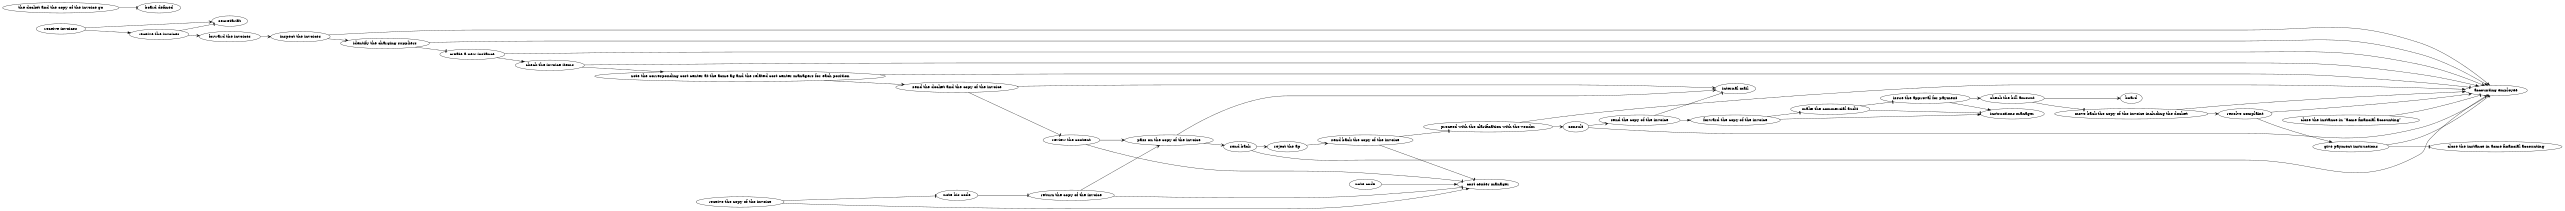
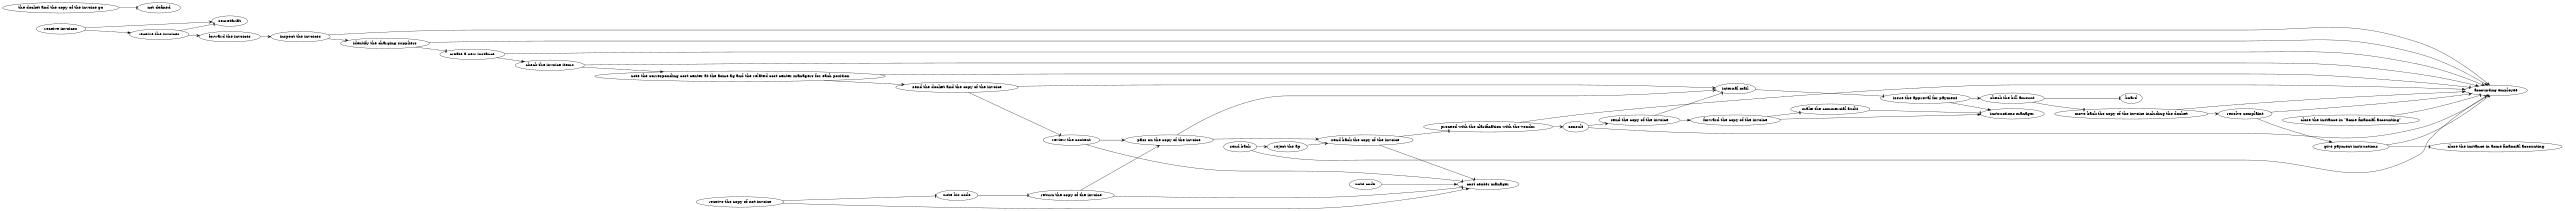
  strict digraph {
    rankdir=LR
    edge [arrowhead=tee attrs="{'type': 'flow', 'label': 'flow'}"]
    "receive invoices" [attrs="{'type': 'Activity', 'label': 'receive invoices'}"]
    "receive the invoices" [attrs="{'type': 'Activity', 'label': 'receive the invoices'}"]
    secretariat [attrs="{'type': 'Actor', 'label': 'secretariat'}"]
    "forward the invoices" [attrs="{'type': 'Activity', 'label': 'forward the invoices'}"]
    "inspect the invoices" [attrs="{'type': 'Activity', 'label': 'inspect the invoices'}"]
    "accounting employee" [attrs="{'type': 'Actor', 'label': 'accounting employee'}"]
    "identify the charging suppliers" [attrs="{'type': 'Activity', 'label': 'identify the charging suppliers'}"]
    "create a new instance" [attrs="{'type': 'Activity', 'label': 'create a new instance'}"]
    "check the invoice items" [attrs="{'type': 'Activity', 'label': 'check the invoice items'}"]
    "note the corresponding cost center at the acme ag and the related cost center managers for each position" [attrs="{'type': 'Activity', 'label': 'note the corresponding cost center at the acme ag and the related cost center managers for each position'}"]
    "send the docket and the copy of the invoice" [attrs="{'type': 'Activity', 'label': 'send the docket and the copy of the invoice'}"]
    "review the content" [attrs="{'type': 'Activity', 'label': 'review the content'}"]
    "internal mail" [attrs="{'type': 'Actor', 'label': 'internal mail'}"]
    "cost center manager" [attrs="{'type': 'Actor', 'label': 'cost center manager'}"]
    "pass on the copy of the invoice" [attrs="{'type': 'Activity', 'label': 'pass on the copy of the invoice'}"]
-   "receive the copy of the invoice" [attrs="{'type': 'Activity', 'label': 'receive the copy of the invoice'}"]
+   "receive the copy of the invoice" [attrs="{'type': 'Activity', 'label': 'receive the copy of the invoice'}" label="receive the copy of not invoice"]
    "note his code" [attrs="{'type': 'Activity', 'label': 'note his code'}"]
    "return the copy of the invoice" [attrs="{'type': 'Activity', 'label': 'return the copy of the invoice'}"]
    "send back" [attrs="{'type': 'Activity', 'label': 'send back'}"]
    "reject the ap" [attrs="{'type': 'Activity', 'label': 'reject the ap'}"]
    "send back the copy of the invoice" [attrs="{'type': 'Activity', 'label': 'send back the copy of the invoice'}"]
    "proceed with the clarification with the vendor" [attrs="{'type': 'Activity', 'label': 'proceed with the clarification with the vendor'}"]
    consult [attrs="{'type': 'Activity', 'label': 'consult'}"]
    "send the copy of the invoice" [attrs="{'type': 'Activity', 'label': 'send the copy of the invoice'}"]
    "forward the copy of the invoice" [attrs="{'type': 'Activity', 'label': 'forward the copy of the invoice'}"]
    "make the commercial audit" [attrs="{'type': 'Activity', 'label': 'make the commercial audit'}"]
    n27 [attrs="{'type': 'Actor', 'label': 'commercial manager'}" label="instructions manager"]
    "issue the approval for payment" [attrs="{'type': 'Activity', 'label': 'issue the approval for payment'}"]
    "check the bill amount" [attrs="{'type': 'Activity', 'label': 'check the bill amount'}"]
    "move back the copy of the invoice including the docket" [attrs="{'type': 'Activity', 'label': 'move back the copy of the invoice including the docket'}"]
    board [attrs="{'type': 'Actor', 'label': 'board'}"]
    "resolve complaint" [attrs="{'type': 'Activity', 'label': 'resolve complaint'}"]
    "give payment instructions" [attrs="{'type': 'Activity', 'label': 'give payment instructions'}"]
    "close the instance in acme financial accounting" [attrs="{'type': 'Activity', 'label': 'close the instance in acme financial accounting'}"]
    "the docket and the copy of the invoice go" [attrs="{'type': 'Activity', 'label': 'the docket and the copy of the invoice go'}"]
-   "not defined" [attrs="{'type': 'Actor', 'label': 'not defined'}" label="board defined"]
+   "not defined" [attrs="{'type': 'Actor', 'label': 'not defined'}"]
    "note code" [attrs="{'type': 'Activity', 'label': 'note code'}"]
    "close the instance in \"acme financial accounting\"" [attrs="{'type': 'Activity', 'label': 'close the instance in \"acme financial accounting\"'}"]
    "receive invoices" -> "receive the invoices" [arrowhead=normal]
    "receive invoices" -> secretariat [arrowhead=vee attrs="{'type': 'actor performer', 'label': 'actor performer'}"]
    "receive the invoices" -> secretariat [attrs="{'type': 'actor performer', 'label': 'actor performer'}"]
    "receive the invoices" -> "forward the invoices" [arrowhead=vee]
    "forward the invoices" -> "inspect the invoices" [arrowhead=vee]
    "inspect the invoices" -> "accounting employee" [arrowhead=normal attrs="{'type': 'actor performer', 'label': 'actor performer'}"]
    "inspect the invoices" -> "identify the charging suppliers" [arrowhead=vee]
    "identify the charging suppliers" -> "accounting employee" [arrowhead=normal attrs="{'type': 'actor performer', 'label': 'actor performer'}"]
    "identify the charging suppliers" -> "create a new instance"
    "create a new instance" -> "accounting employee" [arrowhead=vee attrs="{'type': 'actor performer', 'label': 'actor performer'}"]
    "create a new instance" -> "check the invoice items" [arrowhead=normal]
    "check the invoice items" -> "accounting employee" [arrowhead=normal attrs="{'type': 'actor performer', 'label': 'actor performer'}"]
    "check the invoice items" -> "note the corresponding cost center at the acme ag and the related cost center managers for each position" [arrowhead=normal]
    "note the corresponding cost center at the acme ag and the related cost center managers for each position" -> "accounting employee" [attrs="{'type': 'actor performer', 'label': 'actor performer'}"]
    "note the corresponding cost center at the acme ag and the related cost center managers for each position" -> "send the docket and the copy of the invoice" [arrowhead=vee]
    "send the docket and the copy of the invoice" -> "review the content"
    "send the docket and the copy of the invoice" -> "internal mail" [arrowhead=vee attrs="{'type': 'actor performer', 'label': 'actor performer'}"]
    "review the content" -> "cost center manager" [attrs="{'type': 'actor performer', 'label': 'actor performer'}"]
    "review the content" -> "pass on the copy of the invoice" [arrowhead=vee]
    "pass on the copy of the invoice" -> "internal mail" [arrowhead=vee attrs="{'type': 'actor performer', 'label': 'actor performer'}"]
-   "pass on the copy of the invoice" -> "send back" [arrowhead=vee]
+   "pass on the copy of the invoice" -> "send back the copy of the invoice" [arrowhead=vee]
    "receive the copy of the invoice" -> "cost center manager" [arrowhead=normal attrs="{'type': 'actor performer', 'label': 'actor performer'}"]
    "receive the copy of the invoice" -> "note his code"
    "note his code" -> "return the copy of the invoice"
    "return the copy of the invoice" -> "cost center manager" [attrs="{'type': 'actor performer', 'label': 'actor performer'}"]
    "return the copy of the invoice" -> "pass on the copy of the invoice" [arrowhead=vee]
    "send back" -> "accounting employee" [arrowhead=vee attrs="{'type': 'actor performer', 'label': 'actor performer'}"]
    "send back" -> "reject the ap" [arrowhead=vee]
    "reject the ap" -> "send back the copy of the invoice" [arrowhead=vee]
    "send back the copy of the invoice" -> "cost center manager" [attrs="{'type': 'actor performer', 'label': 'actor performer'}"]
    "send back the copy of the invoice" -> "proceed with the clarification with the vendor"
    "proceed with the clarification with the vendor" -> "accounting employee" [arrowhead=normal attrs="{'type': 'actor performer', 'label': 'actor performer'}"]
    "proceed with the clarification with the vendor" -> consult [arrowhead=vee]
    consult -> "accounting employee" [attrs="{'type': 'actor performer', 'label': 'actor performer'}"]
    consult -> "send the copy of the invoice" [arrowhead=vee]
    "send the copy of the invoice" -> "internal mail" [attrs="{'type': 'actor performer', 'label': 'actor performer'}"]
    "send the copy of the invoice" -> "forward the copy of the invoice" [arrowhead=normal]
    "forward the copy of the invoice" -> "make the commercial audit"
    "forward the copy of the invoice" -> n27 [arrowhead=normal attrs="{'type': 'actor performer', 'label': 'actor performer'}"]
    "make the commercial audit" -> n27 [attrs="{'type': 'actor performer', 'label': 'actor performer'}"]
-   "make the commercial audit" -> "issue the approval for payment"
+   "internal mail" -> "issue the approval for payment"
    "issue the approval for payment" -> n27 [arrowhead=normal attrs="{'type': 'actor performer', 'label': 'actor performer'}"]
    "issue the approval for payment" -> "check the bill amount" [arrowhead=vee]
    "check the bill amount" -> "move back the copy of the invoice including the docket"
-   "check the bill amount" -> board [arrowhead=vee attrs="{'type': 'actor performer', 'label': 'actor performer'}"]
+   "check the bill amount" -> board [attrs="{'type': 'actor performer', 'label': 'actor performer'}"]
    "move back the copy of the invoice including the docket" -> "accounting employee" [arrowhead=normal attrs="{'type': 'actor performer', 'label': 'actor performer'}"]
    "move back the copy of the invoice including the docket" -> "resolve complaint" [arrowhead=vee]
    "resolve complaint" -> "accounting employee" [arrowhead=vee attrs="{'type': 'actor performer', 'label': 'actor performer'}"]
    "resolve complaint" -> "give payment instructions" [arrowhead=normal]
    "give payment instructions" -> "accounting employee" [attrs="{'type': 'actor performer', 'label': 'actor performer'}"]
    "give payment instructions" -> "close the instance in acme financial accounting"
    "the docket and the copy of the invoice go" -> "not defined" [attrs="{'type': 'actor performer', 'label': 'actor performer'}"]
    "note code" -> "cost center manager" [arrowhead=normal attrs="{'type': 'actor performer', 'label': 'actor performer'}"]
    "close the instance in \"acme financial accounting\"" -> "accounting employee" [attrs="{'type': 'actor performer', 'label': 'actor performer'}"]
  }
